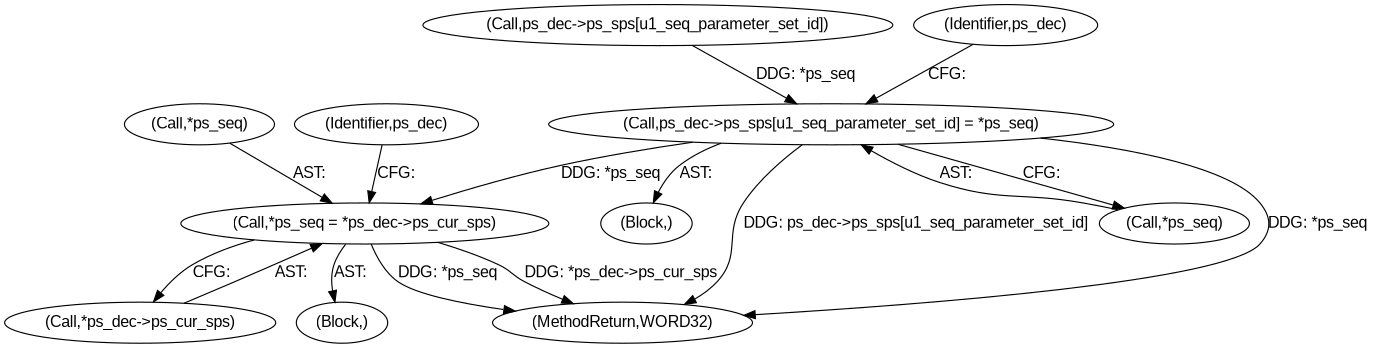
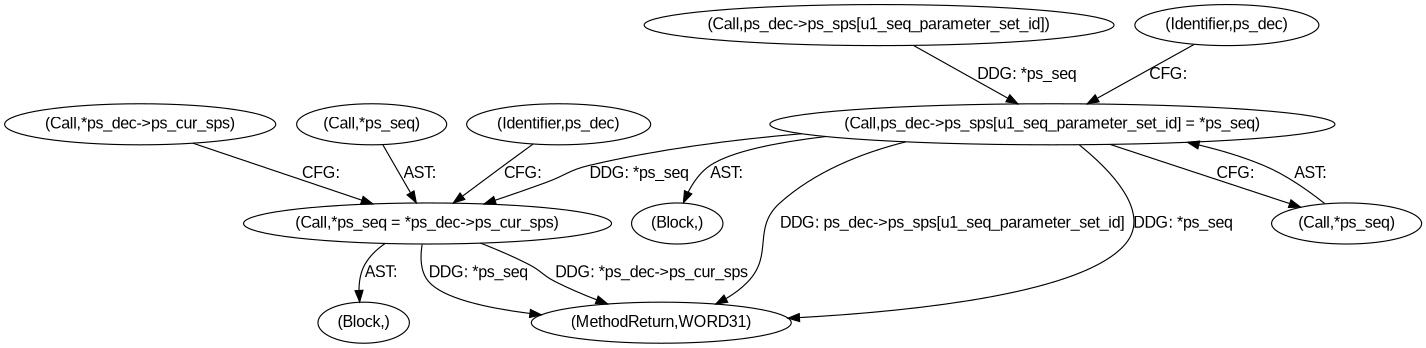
  digraph {
    fontname="Liberation Sans"
    node [fontname="Liberation Sans"]
    edge [fontname="Liberation Sans"]
    n1 [label="(Call,ps_dec->ps_sps[u1_seq_parameter_set_id] = *ps_seq)"]
    n2 [label="(Call,*ps_seq)"]
    n3 [label="(Block,)"]
-   n4 [label="(MethodReturn,WORD32)"]
+   n4 [label="(MethodReturn,WORD31)"]
    n5 [label="(Call,*ps_seq = *ps_dec->ps_cur_sps)"]
    n6 [label="(Call,*ps_dec->ps_cur_sps)"]
    n7 [label="(Block,)"]
    n8 [label="(Call,*ps_seq)"]
    n9 [label="(Identifier,ps_dec)"]
    n10 [label="(Call,ps_dec->ps_sps[u1_seq_parameter_set_id])"]
    n11 [label="(Identifier,ps_dec)"]
    n1 -> n2 [label="CFG: "]
    n1 -> n3 [label="AST: "]
    n1 -> n4 [label="DDG: ps_dec->ps_sps[u1_seq_parameter_set_id]"]
    n1 -> n4 [label="DDG: *ps_seq"]
    n1 -> n5 [label="DDG: *ps_seq"]
    n2 -> n1 [label="AST: "]
    n5 -> n4 [label="DDG: *ps_seq"]
    n5 -> n4 [label="DDG: *ps_dec->ps_cur_sps"]
-   n5 -> n6 [label="CFG: "]
    n5 -> n7 [label="AST: "]
-   n6 -> n5 [label="AST: "]
+   n6 -> n5 [label="CFG: "]
    n8 -> n5 [label="AST: "]
    n9 -> n5 [label="CFG: "]
    n10 -> n1 [label="DDG: *ps_seq"]
    n11 -> n1 [label="CFG: "]
  }
